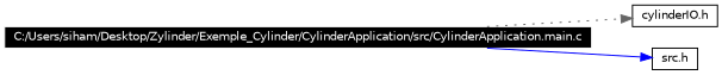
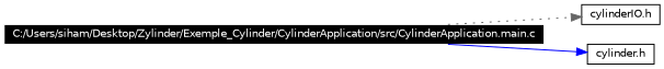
  digraph {
    rankdir=LR
    node [color=black fillcolor=white fontname=Helvetica fontsize=10 shape=record style=filled]
    edge [fontname=Helvetica fontsize=10 labelfontname=Helvetica labelfontsize=10]
    n1 [color=white fillcolor=black fontcolor=white height=0.2 label="C:/Users/siham/Desktop/Zylinder/Exemple_Cylinder/CylinderApplication/src/CylinderApplication.main.c" width=0.4]
    n2 [height=0.2 label="cylinderIO.h" width=0.4]
-   n3 [height=0.2 label="src.h" width=0.4]
+   n3 [height=0.2 label="cylinder.h" width=0.4]
    n1 -> n2 [color=gray40 style=dotted]
    n1 -> n3 [color=blue style=solid]
  }
